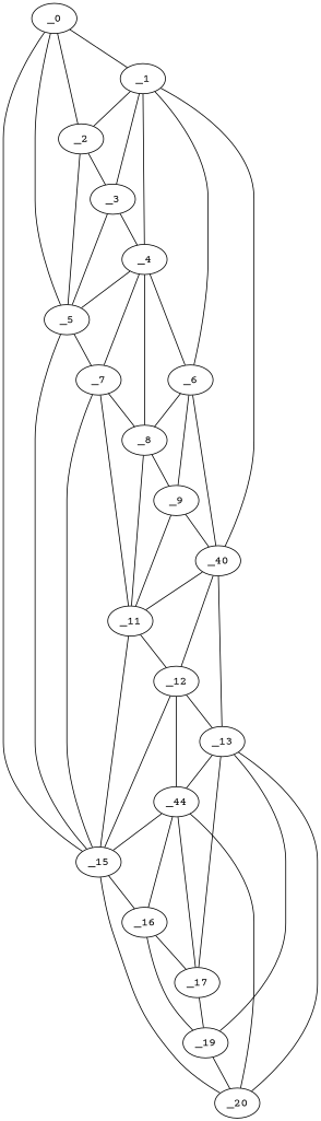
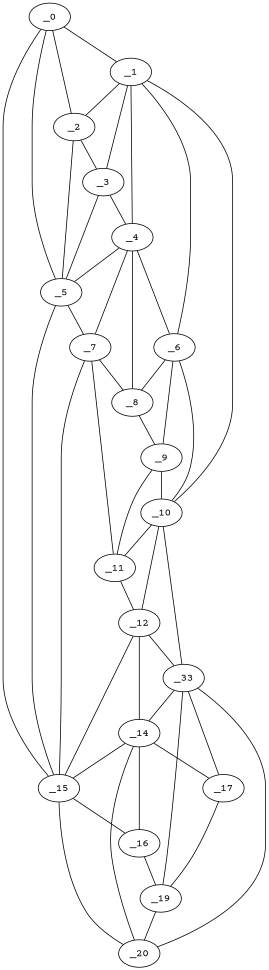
  graph {
    fontname="Courier Prime"
    node [fontname="Courier Prime" x=87 y=76]
    edge [fontname="Courier Prime" valence=2]
    _0 [x=4 y=79]
    _1 [x=7 y=62]
    _2 [x=8]
    _5 [x=23]
    _15 [y=72]
    _3 [x=13 y=70]
    _4 [x=21 y=65]
    _6 [x=33 y=53]
-   _10 [x=47 y=43 label=_40]
+   _10 [x=47 y=43]
    _7 [x=35 y=72]
    _20 [x=126 y=59]
    _16 [x=94 y=65]
    _8 [x=38 y=64]
    _9 [x=40 y=58]
    _11 [x=56 y=64]
    _12 [x=73 y=48]
-   _13 [x=84 y=45]
+   _13 [x=84 y=45 label=_33]
    _17 [x=95 y=57]
    _19 [x=114 y=57]
-   _14 [y=55 label=_44]
+   _14 [y=55]
    _0 -- _1 [valence=1]
    _0 -- _2
    _0 -- _5 [valence=1]
    _0 -- _15 [valence=1]
    _1 -- _2
    _1 -- _3 [valence=1]
    _1 -- _4
    _1 -- _6
    _1 -- _10 [valence=1]
    _2 -- _5
    _2 -- _3
    _5 -- _15 [valence=1]
    _5 -- _7
    _15 -- _20 [valence=1]
    _15 -- _16
    _3 -- _5 [valence=1]
    _3 -- _4
    _4 -- _5 [valence=1]
    _4 -- _6
    _4 -- _7 [valence=1]
    _4 -- _8
    _6 -- _10 [valence=1]
    _6 -- _8
    _6 -- _9
    _10 -- _11
    _10 -- _12
    _10 -- _13 [valence=1]
    _7 -- _15
    _7 -- _8
    _7 -- _11
-   _16 -- _17
    _16 -- _19
    _8 -- _9
-   _8 -- _11 [valence=1]
    _9 -- _10
    _9 -- _11
-   _11 -- _15 [valence=1]
    _11 -- _12
    _12 -- _15 [valence=1]
    _12 -- _13
    _12 -- _14
    _13 -- _20 [valence=1]
    _13 -- _17 [valence=1]
    _13 -- _19
    _13 -- _14
    _17 -- _19
    _19 -- _20 [valence=1]
    _14 -- _15
    _14 -- _20
    _14 -- _16
    _14 -- _17 [valence=1]
  }
